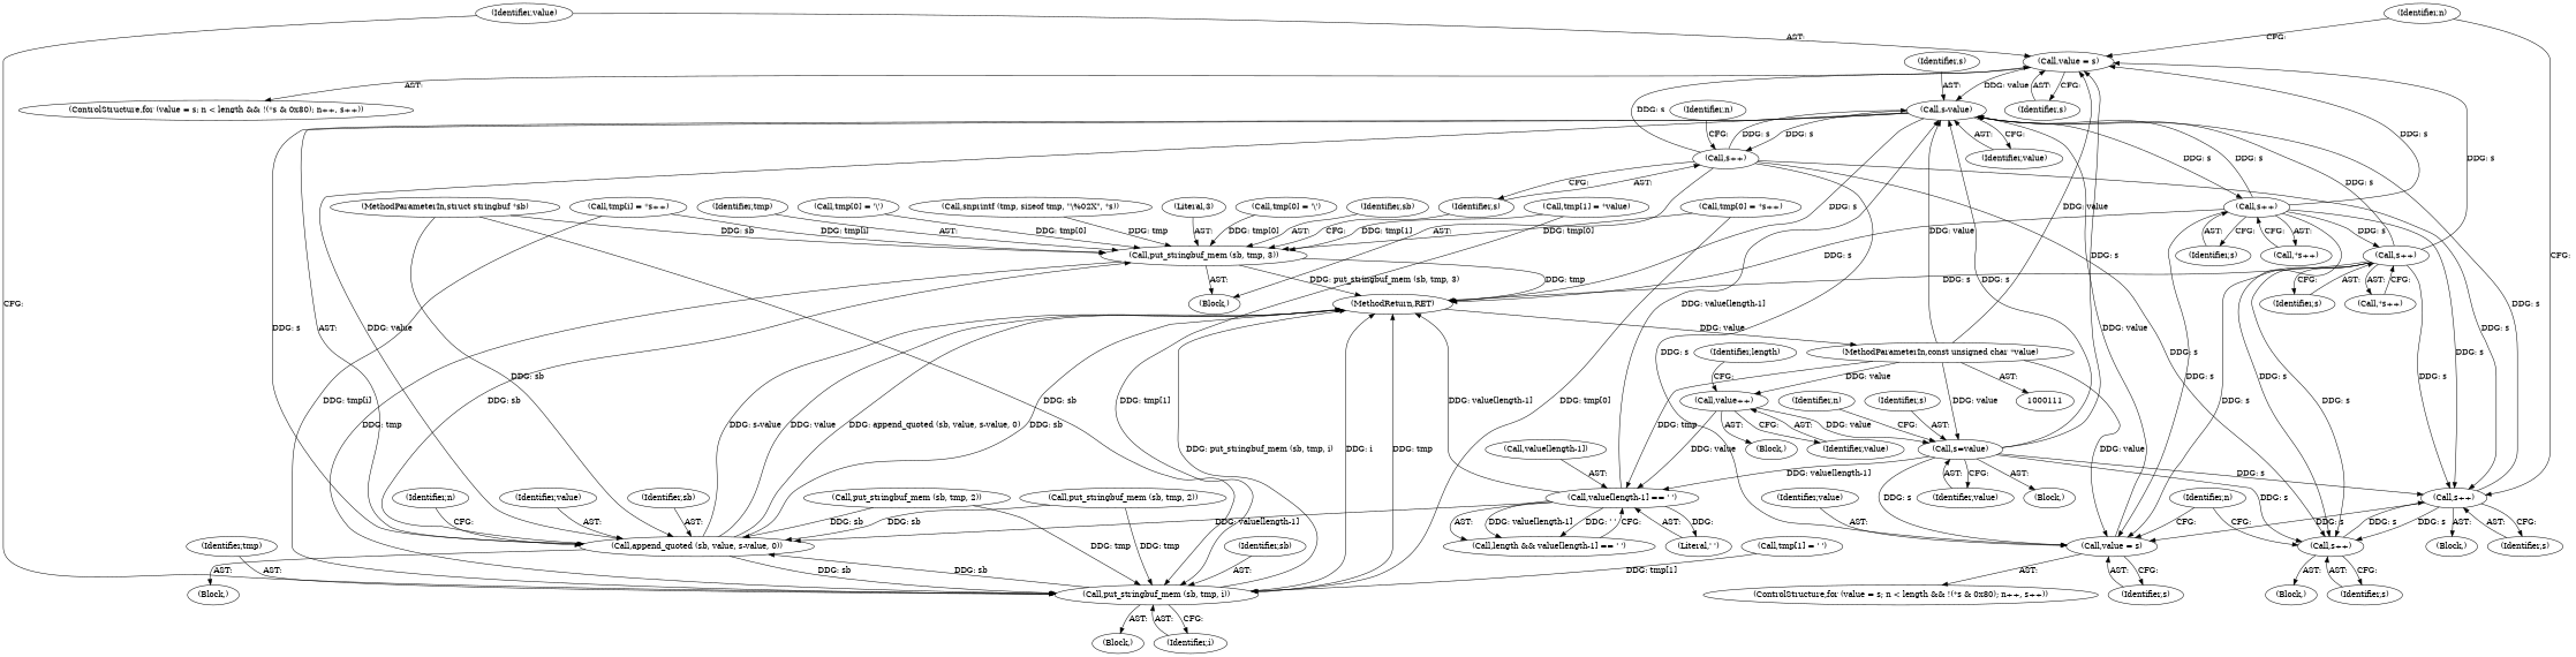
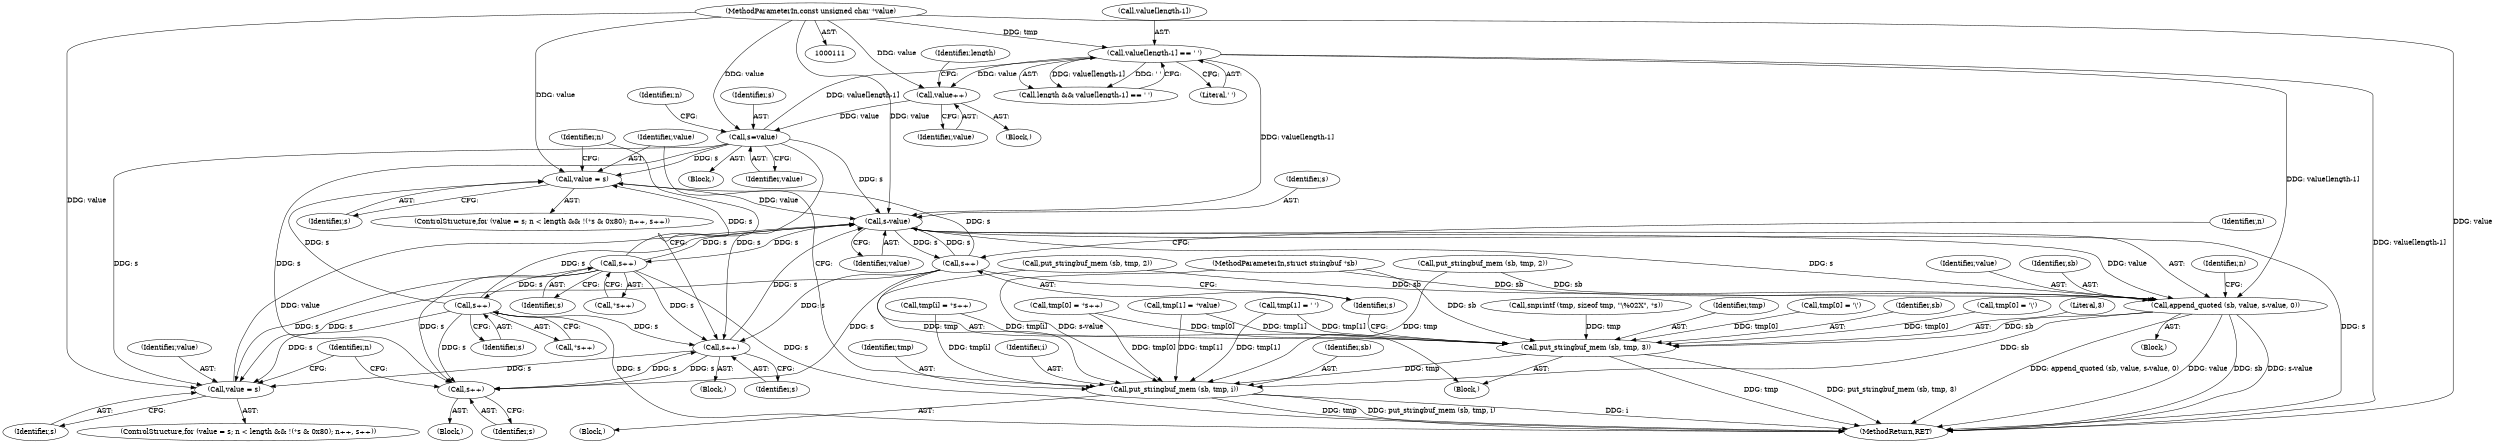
  digraph {
    n1 [label="(Call,value = s)"]
    n2 [label="(Call,s-value)"]
    n3 [label="(ControlStructure,for (value = s; n < length && !(*s & 0x80); n++, s++))"]
    n4 [label="(Identifier,s)"]
    n5 [label="(Call,s++)"]
    n6 [label="(Call,s++)"]
    n7 [label="(Call,append_quoted (sb, value, s-value, 0))"]
    n8 [label="(Identifier,value)"]
    n9 [label="(MethodReturn,RET)"]
    n10 [label="(Call,s++)"]
    n11 [label="(Call,s++)"]
    n12 [label="(Call,value = s)"]
    n13 [label="(Identifier,s)"]
    n14 [label="(Block,)"]
    n15 [label="(Identifier,s)"]
    n16 [label="(Block,)"]
    n17 [label="(Identifier,s)"]
    n18 [label="(Block,)"]
    n19 [label="(Identifier,s)"]
    n20 [label="(ControlStructure,for (value = s; n < length && !(*s & 0x80); n++, s++))"]
    n21 [label="(Call,put_stringbuf_mem (sb, tmp, 3))"]
    n22 [label="(Call,s++)"]
    n23 [label="(Call,*s++)"]
    n24 [label="(Identifier,s)"]
    n25 [label="(Call,put_stringbuf_mem (sb, tmp, i))"]
    n26 [label="(Block,)"]
    n27 [label="(Call,s=value)"]
    n28 [label="(Identifier,value)"]
    n29 [label="(Block,)"]
    n30 [label="(Call,value[length-1] == ' ')"]
    n31 [label="(Literal,' ')"]
    n32 [label="(Call,length && value[length-1] == ' ')"]
    n33 [label="(Call,value++)"]
    n34 [label="(Block,)"]
    n35 [label="(Identifier,value)"]
    n36 [label="(MethodParameterIn,const unsigned char *value)"]
    1000111
    n38 [label="(Identifier,s)"]
    n39 [label="(Call,*s++)"]
    n40 [label="(Block,)"]
    n41 [label="(Identifier,i)"]
    n42 [label="(Literal,3)"]
    n43 [label="(Call,tmp[1] = *value)"]
    n44 [label="(Identifier,sb)"]
    n45 [label="(Identifier,value)"]
    n46 [label="(Identifier,n)"]
    n47 [label="(Call,value[length-1])"]
    n48 [label="(Identifier,n)"]
    n49 [label="(Identifier,tmp)"]
    n50 [label="(Identifier,n)"]
    n51 [label="(Call,tmp[0] = '\\')"]
    n52 [label="(Call,tmp[0] = *s++)"]
    n53 [label="(Call,snprintf (tmp, sizeof tmp, \"\\%02X\", *s))"]
    n54 [label="(Call,tmp[1] = ' ')"]
    n55 [label="(Identifier,s)"]
    n56 [label="(Call,tmp[i] = *s++)"]
    n57 [label="(Identifier,s)"]
    n58 [label="(Identifier,tmp)"]
    n59 [label="(Identifier,n)"]
    n60 [label="(Identifier,sb)"]
    n61 [label="(Call,tmp[0] = '\\')"]
    n62 [label="(Identifier,length)"]
    n63 [label="(Call,put_stringbuf_mem (sb, tmp, 2))"]
    n64 [label="(Call,put_stringbuf_mem (sb, tmp, 2))"]
    n65 [label="(MethodParameterIn,struct stringbuf *sb)"]
    n66 [label="(Identifier,value)"]
    n67 [label="(Identifier,n)"]
    n68 [label="(Identifier,sb)"]
    n69 [label="(Identifier,value)"]
    n1 -> n2 [label="DDG: value"]
    n1 -> n3 [label="AST: "]
    n1 -> n4 [label="CFG: "]
    n2 -> n5 [label="DDG: s"]
    n2 -> n6 [label="DDG: s"]
    n2 -> n7 [label="AST: "]
    n2 -> n7 [label="DDG: value"]
    n2 -> n7 [label="DDG: s"]
    n2 -> n8 [label="CFG: "]
    n2 -> n9 [label="DDG: s"]
    n4 -> n1 [label="AST: "]
    n5 -> n1 [label="DDG: s"]
    n5 -> n2 [label="DDG: s"]
    n5 -> n10 [label="DDG: s"]
    n5 -> n11 [label="DDG: s"]
    n5 -> n12 [label="DDG: s"]
    n5 -> n13 [label="CFG: "]
    n5 -> n14 [label="AST: "]
    n6 -> n1 [label="DDG: s"]
    n6 -> n2 [label="DDG: s"]
    n6 -> n9 [label="DDG: s"]
    n6 -> n10 [label="DDG: s"]
    n6 -> n11 [label="DDG: s"]
    n6 -> n12 [label="DDG: s"]
    n6 -> n22 [label="DDG: s"]
    n6 -> n23 [label="AST: "]
    n6 -> n24 [label="CFG: "]
    n7 -> n9 [label="DDG: append_quoted (sb, value, s-value, 0)"]
    n7 -> n9 [label="DDG: value"]
    n7 -> n9 [label="DDG: sb"]
    n7 -> n9 [label="DDG: s-value"]
    n7 -> n21 [label="DDG: sb"]
    n7 -> n25 [label="DDG: sb"]
    n7 -> n26 [label="AST: "]
    n8 -> n2 [label="AST: "]
    n10 -> n2 [label="DDG: s"]
    n10 -> n11 [label="DDG: s"]
    n10 -> n12 [label="DDG: s"]
    n10 -> n15 [label="CFG: "]
    n10 -> n16 [label="AST: "]
    n11 -> n10 [label="DDG: s"]
    n11 -> n17 [label="CFG: "]
    n11 -> n18 [label="AST: "]
    n12 -> n2 [label="DDG: value"]
    n12 -> n19 [label="CFG: "]
    n12 -> n20 [label="AST: "]
    n13 -> n5 [label="AST: "]
    n13 -> n21 [label="CFG: "]
    n15 -> n10 [label="AST: "]
    n17 -> n11 [label="AST: "]
    n19 -> n12 [label="AST: "]
    n21 -> n9 [label="DDG: tmp"]
    n21 -> n9 [label="DDG: put_stringbuf_mem (sb, tmp, 3)"]
    n21 -> n14 [label="AST: "]
    n21 -> n25 [label="DDG: tmp"]
    n22 -> n1 [label="DDG: s"]
    n22 -> n2 [label="DDG: s"]
    n22 -> n9 [label="DDG: s"]
    n22 -> n10 [label="DDG: s"]
    n22 -> n11 [label="DDG: s"]
    n22 -> n12 [label="DDG: s"]
    n22 -> n38 [label="CFG: "]
    n22 -> n39 [label="AST: "]
    n23 -> n6 [label="CFG: "]
    n24 -> n6 [label="AST: "]
-   n25 -> n7 [label="DDG: sb"]
    n25 -> n9 [label="DDG: i"]
    n25 -> n9 [label="DDG: tmp"]
    n25 -> n9 [label="DDG: put_stringbuf_mem (sb, tmp, i)"]
    n25 -> n40 [label="AST: "]
-   n25 -> n41 [label="CFG: "]
    n27 -> n1 [label="DDG: s"]
    n27 -> n2 [label="DDG: s"]
    n27 -> n10 [label="DDG: s"]
    n27 -> n11 [label="DDG: s"]
    n27 -> n12 [label="DDG: s"]
    n27 -> n28 [label="CFG: "]
    n27 -> n29 [label="AST: "]
    n27 -> n30 [label="DDG: value[length-1]"]
    n28 -> n27 [label="AST: "]
    n30 -> n2 [label="DDG: value[length-1]"]
    n30 -> n7 [label="DDG: value[length-1]"]
    n30 -> n9 [label="DDG: value[length-1]"]
-   n30 -> n31 [label="DDG: "]
+   n30 -> n31 [label="CFG: "]
    n30 -> n32 [label="AST: "]
    n30 -> n32 [label="DDG: value[length-1]"]
    n30 -> n32 [label="DDG: ' '"]
    n31 -> n30 [label="AST: "]
    n32 -> n30 [label="CFG: "]
    n33 -> n27 [label="DDG: value"]
-   n33 -> n30 [label="DDG: value"]
+   n30 -> n33 [label="DDG: value"]
    n33 -> n34 [label="AST: "]
    n33 -> n35 [label="CFG: "]
    n35 -> n33 [label="AST: "]
    n36 -> n1 [label="DDG: value"]
    n36 -> n2 [label="DDG: value"]
-   n9 -> n36 [label="DDG: value"]
+   n36 -> n9 [label="DDG: value"]
    n36 -> n12 [label="DDG: value"]
    n36 -> n27 [label="DDG: value"]
    n36 -> n30 [label="DDG: tmp"]
    n36 -> n33 [label="DDG: value"]
    n36 -> 1000111 [label="AST: "]
    n38 -> n22 [label="AST: "]
    n39 -> n22 [label="CFG: "]
    n41 -> n25 [label="AST: "]
    n42 -> n21 [label="AST: "]
    n43 -> n21 [label="DDG: tmp[1]"]
    n43 -> n25 [label="DDG: tmp[1]"]
    n44 -> n25 [label="AST: "]
    n45 -> n1 [label="AST: "]
    n45 -> n25 [label="CFG: "]
    n46 -> n27 [label="CFG: "]
    n47 -> n30 [label="AST: "]
    n48 -> n11 [label="CFG: "]
    n48 -> n12 [label="CFG: "]
    n49 -> n21 [label="AST: "]
    n50 -> n5 [label="CFG: "]
    n51 -> n21 [label="DDG: tmp[0]"]
    n52 -> n21 [label="DDG: tmp[0]"]
    n52 -> n25 [label="DDG: tmp[0]"]
    n53 -> n21 [label="DDG: tmp"]
+   n54 -> n21 [label="DDG: tmp[1]"]
    n54 -> n25 [label="DDG: tmp[1]"]
    n55 -> n27 [label="AST: "]
    n56 -> n21 [label="DDG: tmp[i]"]
    n56 -> n25 [label="DDG: tmp[i]"]
    n57 -> n2 [label="AST: "]
    n58 -> n25 [label="AST: "]
    n59 -> n1 [label="CFG: "]
    n59 -> n10 [label="CFG: "]
    n60 -> n7 [label="AST: "]
    n61 -> n21 [label="DDG: tmp[0]"]
    n62 -> n33 [label="CFG: "]
    n63 -> n7 [label="DDG: sb"]
    n63 -> n25 [label="DDG: tmp"]
    n64 -> n7 [label="DDG: sb"]
    n64 -> n25 [label="DDG: tmp"]
    n65 -> n7 [label="DDG: sb"]
    n65 -> n21 [label="DDG: sb"]
-   n65 -> n25 [label="DDG: sb"]
+   n65 -> n25 [label="DDG: s-value"]
    n66 -> n12 [label="AST: "]
    n67 -> n7 [label="CFG: "]
    n68 -> n21 [label="AST: "]
    n69 -> n7 [label="AST: "]
  }
